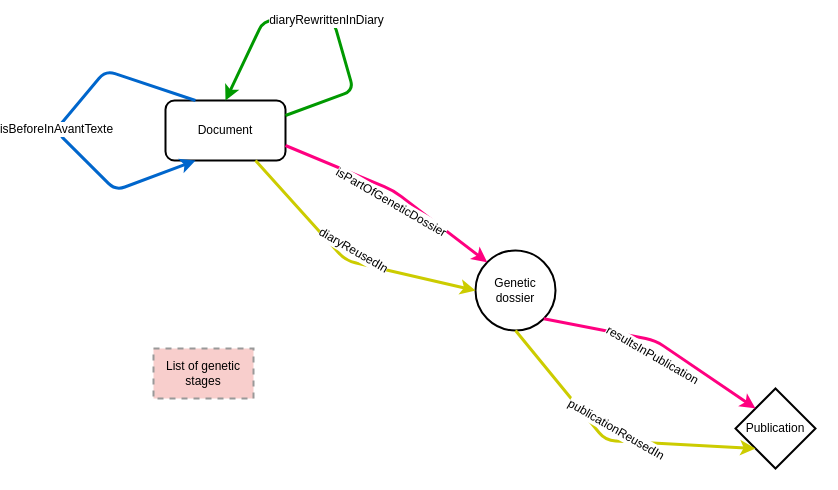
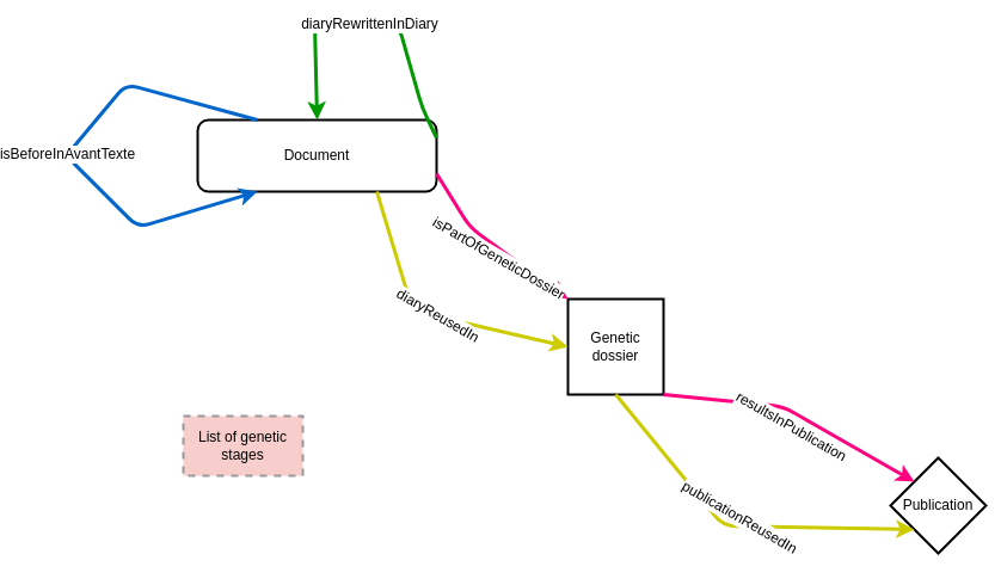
  <mxCell id="0" />
  <mxCell id="1" parent="0" />
- <mxCell id="2" value="Document" style="rounded=1;whiteSpace=wrap;html=1;strokeWidth=2;" parent="1" vertex="1"><mxGeometry x="130" y="100" width="120" height="60" as="geometry" /></mxCell>
- <mxCell id="3" value="Genetic dossier" style="ellipse;whiteSpace=wrap;html=1;aspect=fixed;strokeWidth=2;" parent="1" vertex="1"><mxGeometry x="440" y="250" width="80" height="80" as="geometry" /></mxCell>
- <mxCell id="4" value="Publication" style="rhombus;whiteSpace=wrap;html=1;strokeWidth=2;" parent="1" vertex="1"><mxGeometry x="700" y="388" width="80" height="80" as="geometry" /></mxCell>
+ <mxCell id="2" value="Document" style="rounded=1;whiteSpace=wrap;html=1;strokeWidth=2;" parent="1" vertex="1"><mxGeometry x="130" y="100" width="200" height="60" as="geometry" /></mxCell>
+ <mxCell id="3" value="Genetic dossier" style="whiteSpace=wrap;html=1;aspect=fixed;strokeWidth=2;rounded=0;" parent="1" vertex="1"><mxGeometry x="440" y="250" width="80" height="80" as="geometry" /></mxCell>
+ <mxCell id="4" value="Publication" style="rhombus;whiteSpace=wrap;html=1;strokeWidth=2;" parent="1" vertex="1"><mxGeometry x="710" y="383" width="80" height="80" as="geometry" /></mxCell>
  <mxCell id="5" value="" style="endArrow=classic;html=1;entryX=0;entryY=0;entryDx=0;entryDy=0;exitX=1;exitY=0.75;exitDx=0;exitDy=0;strokeColor=#FF0080;strokeWidth=3;" parent="1" source="2" target="3" edge="1"><mxGeometry width="50" height="50" relative="1" as="geometry"><mxPoint x="130" y="550" as="sourcePoint" /><mxPoint x="180" y="500" as="targetPoint" /><Array as="points"><mxPoint x="358" y="190" /></Array></mxGeometry></mxCell>
  <mxCell id="6" value="&lt;font style=&quot;font-size: 12px&quot;&gt;isPartOfGeneticDossier&lt;/font&gt;" style="text;html=1;resizable=0;points=[];align=center;verticalAlign=middle;labelBackgroundColor=#ffffff;rotation=30;" parent="5" vertex="1" connectable="0"><mxGeometry x="-0.136" y="4" relative="1" as="geometry"><mxPoint x="10" y="20.5" as="offset" /></mxGeometry></mxCell>
  <mxCell id="7" value="&lt;font style=&quot;font-size: 12px&quot;&gt;isBeforeInAvantTexte&lt;/font&gt;&lt;br&gt;" style="endArrow=classic;html=1;entryX=0.25;entryY=1;entryDx=0;entryDy=0;exitX=0.25;exitY=0;exitDx=0;exitDy=0;strokeWidth=3;strokeColor=#0066CC;" parent="1" source="2" target="2" edge="1"><mxGeometry width="50" height="50" relative="1" as="geometry"><mxPoint x="130" y="550" as="sourcePoint" /><mxPoint x="180" y="500" as="targetPoint" /><Array as="points"><mxPoint x="70" y="70" /><mxPoint x="20" y="130" /><mxPoint x="80" y="190" /></Array></mxGeometry></mxCell>
  <mxCell id="8" value="" style="endArrow=classic;html=1;entryX=0;entryY=0;entryDx=0;entryDy=0;exitX=1;exitY=1;exitDx=0;exitDy=0;strokeWidth=3;strokeColor=#FF0080;" parent="1" source="3" target="4" edge="1"><mxGeometry width="50" height="50" relative="1" as="geometry"><mxPoint x="230" y="170" as="sourcePoint" /><mxPoint x="450" y="300" as="targetPoint" /><Array as="points"><mxPoint x="620" y="340" /></Array></mxGeometry></mxCell>
  <mxCell id="9" value="resultsInPublication" style="text;html=1;resizable=0;points=[];align=center;verticalAlign=middle;labelBackgroundColor=#ffffff;rotation=30;" parent="8" vertex="1" connectable="0"><mxGeometry x="-0.136" y="4" relative="1" as="geometry"><mxPoint x="9" y="20.5" as="offset" /></mxGeometry></mxCell>
  <mxCell id="10" value="&lt;font style=&quot;font-size: 12px&quot;&gt;diaryRewrittenInDiary&lt;/font&gt;" style="endArrow=classic;html=1;entryX=0.5;entryY=0;entryDx=0;entryDy=0;exitX=1;exitY=0.25;exitDx=0;exitDy=0;strokeWidth=3;strokeColor=#009900;" parent="1" source="2" target="2" edge="1"><mxGeometry width="50" height="50" relative="1" as="geometry"><mxPoint x="-30" y="540" as="sourcePoint" /><mxPoint x="20" y="490" as="targetPoint" /><Array as="points"><mxPoint x="318" y="90" /><mxPoint x="298" y="20" /><mxPoint x="228" y="20" /></Array></mxGeometry></mxCell>
  <mxCell id="11" value="" style="endArrow=classic;html=1;exitX=0.75;exitY=1;exitDx=0;exitDy=0;strokeColor=#CCCC00;strokeWidth=3;entryX=0;entryY=0.5;entryDx=0;entryDy=0;" parent="1" source="2" target="3" edge="1"><mxGeometry width="50" height="50" relative="1" as="geometry"><mxPoint x="230" y="170" as="sourcePoint" /><mxPoint x="410" y="310" as="targetPoint" /><Array as="points"><mxPoint x="310" y="260" /></Array></mxGeometry></mxCell>
  <mxCell id="12" value="diaryReusedIn" style="text;html=1;resizable=0;points=[];align=center;verticalAlign=middle;labelBackgroundColor=#ffffff;rotation=30;" parent="11" vertex="1" connectable="0"><mxGeometry x="-0.136" y="4" relative="1" as="geometry"><mxPoint x="17.5" y="6" as="offset" /></mxGeometry></mxCell>
  <mxCell id="13" value="" style="endArrow=classic;html=1;exitX=0.5;exitY=1;exitDx=0;exitDy=0;strokeColor=#CCCC00;strokeWidth=3;entryX=0;entryY=1;entryDx=0;entryDy=0;" parent="1" source="3" target="4" edge="1"><mxGeometry width="50" height="50" relative="1" as="geometry"><mxPoint x="200" y="170" as="sourcePoint" /><mxPoint x="462" y="328" as="targetPoint" /><Array as="points"><mxPoint x="570" y="440" /></Array></mxGeometry></mxCell>
  <mxCell id="14" value="publicationReusedIn" style="text;html=1;resizable=0;points=[];align=center;verticalAlign=middle;labelBackgroundColor=#ffffff;rotation=30;" parent="13" vertex="1" connectable="0"><mxGeometry x="-0.136" y="4" relative="1" as="geometry"><mxPoint x="17.5" y="3" as="offset" /></mxGeometry></mxCell>
  <mxCell id="15" value="List of genetic stages" style="rounded=0;whiteSpace=wrap;html=1;dashed=1;strokeWidth=2;strokeColor=#999999;fillColor=#f8cecc;" vertex="1" parent="1"><mxGeometry x="118" y="348" width="100" height="50" as="geometry" /></mxCell>
